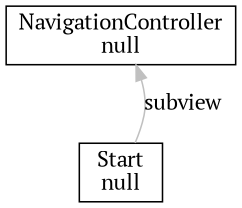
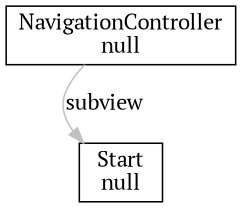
  digraph {
    fontname="PT Serif"
    node [shape=box fontname="PT Serif"]
    n1 [label=<NavigationController<br/>null>]
    n2 [label=<Start<br/>null>]
-   n2 -> n1 [color=grey label=subview fontname="PT Serif"]
+   n1 -> n2 [color=grey label=subview fontname="PT Serif"]
  }
